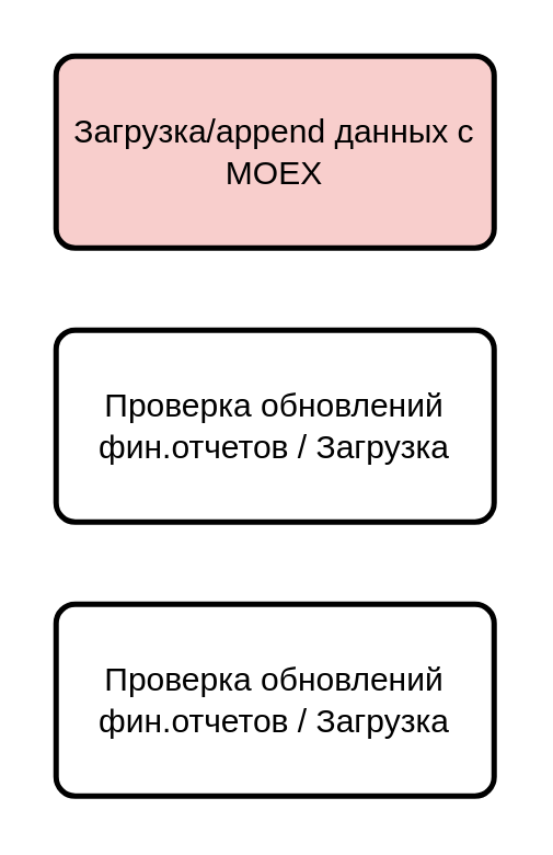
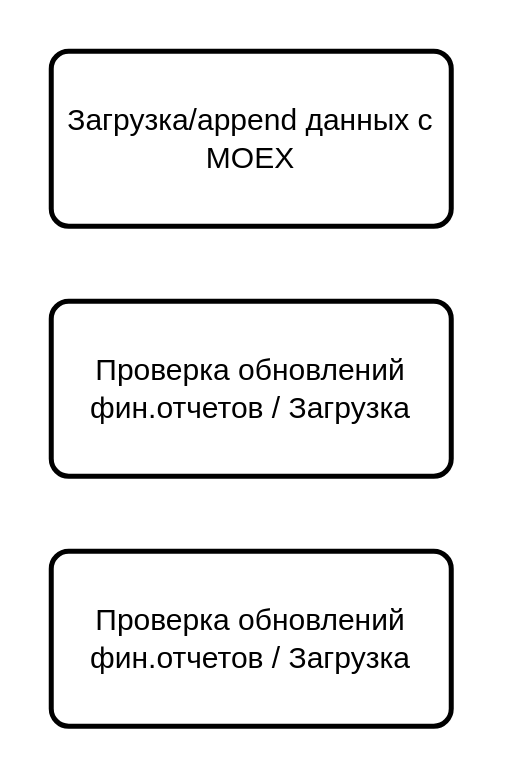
  <mxCell id="0" />
  <mxCell id="1" parent="0" />
- <mxCell id="2" value="Загрузка/append данных с MOEX" style="rounded=1;whiteSpace=wrap;html=1;absoluteArcSize=1;arcSize=14;strokeWidth=2;fillColor=#f8cecc;" vertex="1" parent="1"><mxGeometry x="20" y="20" width="160" height="70" as="geometry" /></mxCell>
+ <mxCell id="2" value="Загрузка/append данных с MOEX" style="rounded=1;whiteSpace=wrap;html=1;absoluteArcSize=1;arcSize=14;strokeWidth=2;" vertex="1" parent="1"><mxGeometry x="20" y="20" width="160" height="70" as="geometry" /></mxCell>
  <mxCell id="3" value="Проверка обновлений фин.отчетов / Загрузка" style="rounded=1;whiteSpace=wrap;html=1;absoluteArcSize=1;arcSize=14;strokeWidth=2;" vertex="1" parent="1"><mxGeometry x="20" y="120" width="160" height="70" as="geometry" /></mxCell>
  <mxCell id="4" value="Проверка обновлений фин.отчетов / Загрузка" style="rounded=1;whiteSpace=wrap;html=1;absoluteArcSize=1;arcSize=14;strokeWidth=2;" vertex="1" parent="1"><mxGeometry x="20" y="220" width="160" height="70" as="geometry" /></mxCell>
